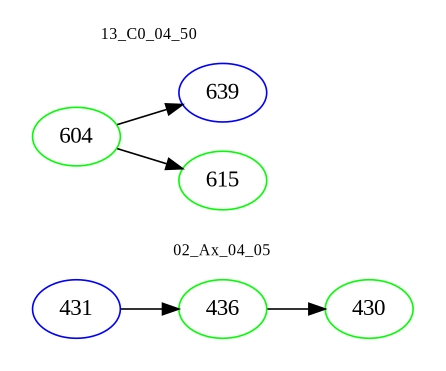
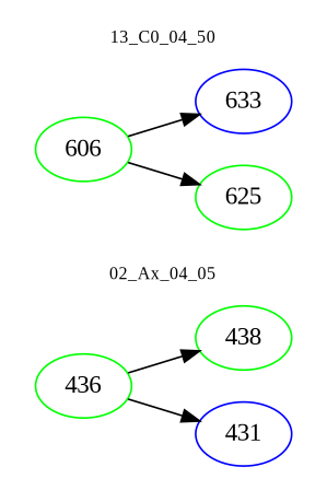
  digraph {
    fontname="Liberation Serif"
    rankdir=LR
    node [color=green fontname="Liberation Serif"]
    edge [color=black fontname="Liberation Serif"]
    n1 [label=436]
    n2 [color=blue label=431]
-   n3 [label=430]
-   n4 [label=604]
-   n5 [label=615]
-   n6 [color=blue label=639]
+   n3 [label=438]
+   n4 [label=606]
+   n5 [label=625]
+   n6 [color=blue label=633]
    subgraph cluster_1 {
      color=white
      fontsize=10
      label="02_Ax_04_05"
      n1
      n2
      n3
    }
    subgraph cluster_2 {
      color=white
      fontsize=10
      label="13_C0_04_50"
      n4
      n5
      n6
    }
-   n2 -> n1
+   n1 -> n2
    n1 -> n3
    n4 -> n5
    n4 -> n6
  }
